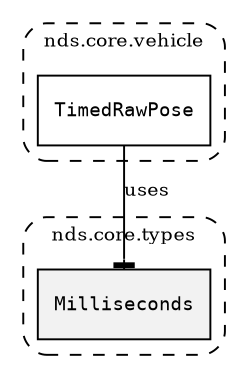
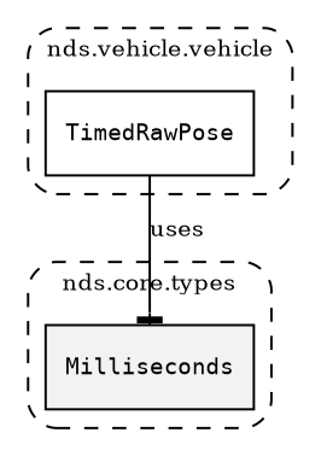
  digraph {
    fontsize=10
    rankdir=TB
    node [fontsize=10 shape=box]
    n1 [fillcolor="#0000000D" label=<<font face="monospace"><table align="center" border="0" cellspacing="0" cellpadding="0"><tr><td href="../../../content/packages/nds.core.types.html#Subtype-Milliseconds" title="Subtype defined in nds.core.types">Milliseconds</td></tr></table></font>> style=filled]
    n2 [label=<<font face="monospace"><table align="center" border="0" cellspacing="0" cellpadding="0"><tr><td href="../../../content/packages/nds.core.vehicle.html#Structure-TimedRawPose" title="Structure defined in nds.core.vehicle">TimedRawPose</td></tr></table></font>>]
    subgraph cluster_1 {
      label="nds.core.types"
      style="dashed, rounded"
      n1
    }
    subgraph cluster_2 {
-     label="nds.core.vehicle"
+     label="nds.vehicle.vehicle"
      style="dashed, rounded"
      n2
    }
    n2 -> n1 [fontsize=10 label=uses arrowhead=tee]
  }
